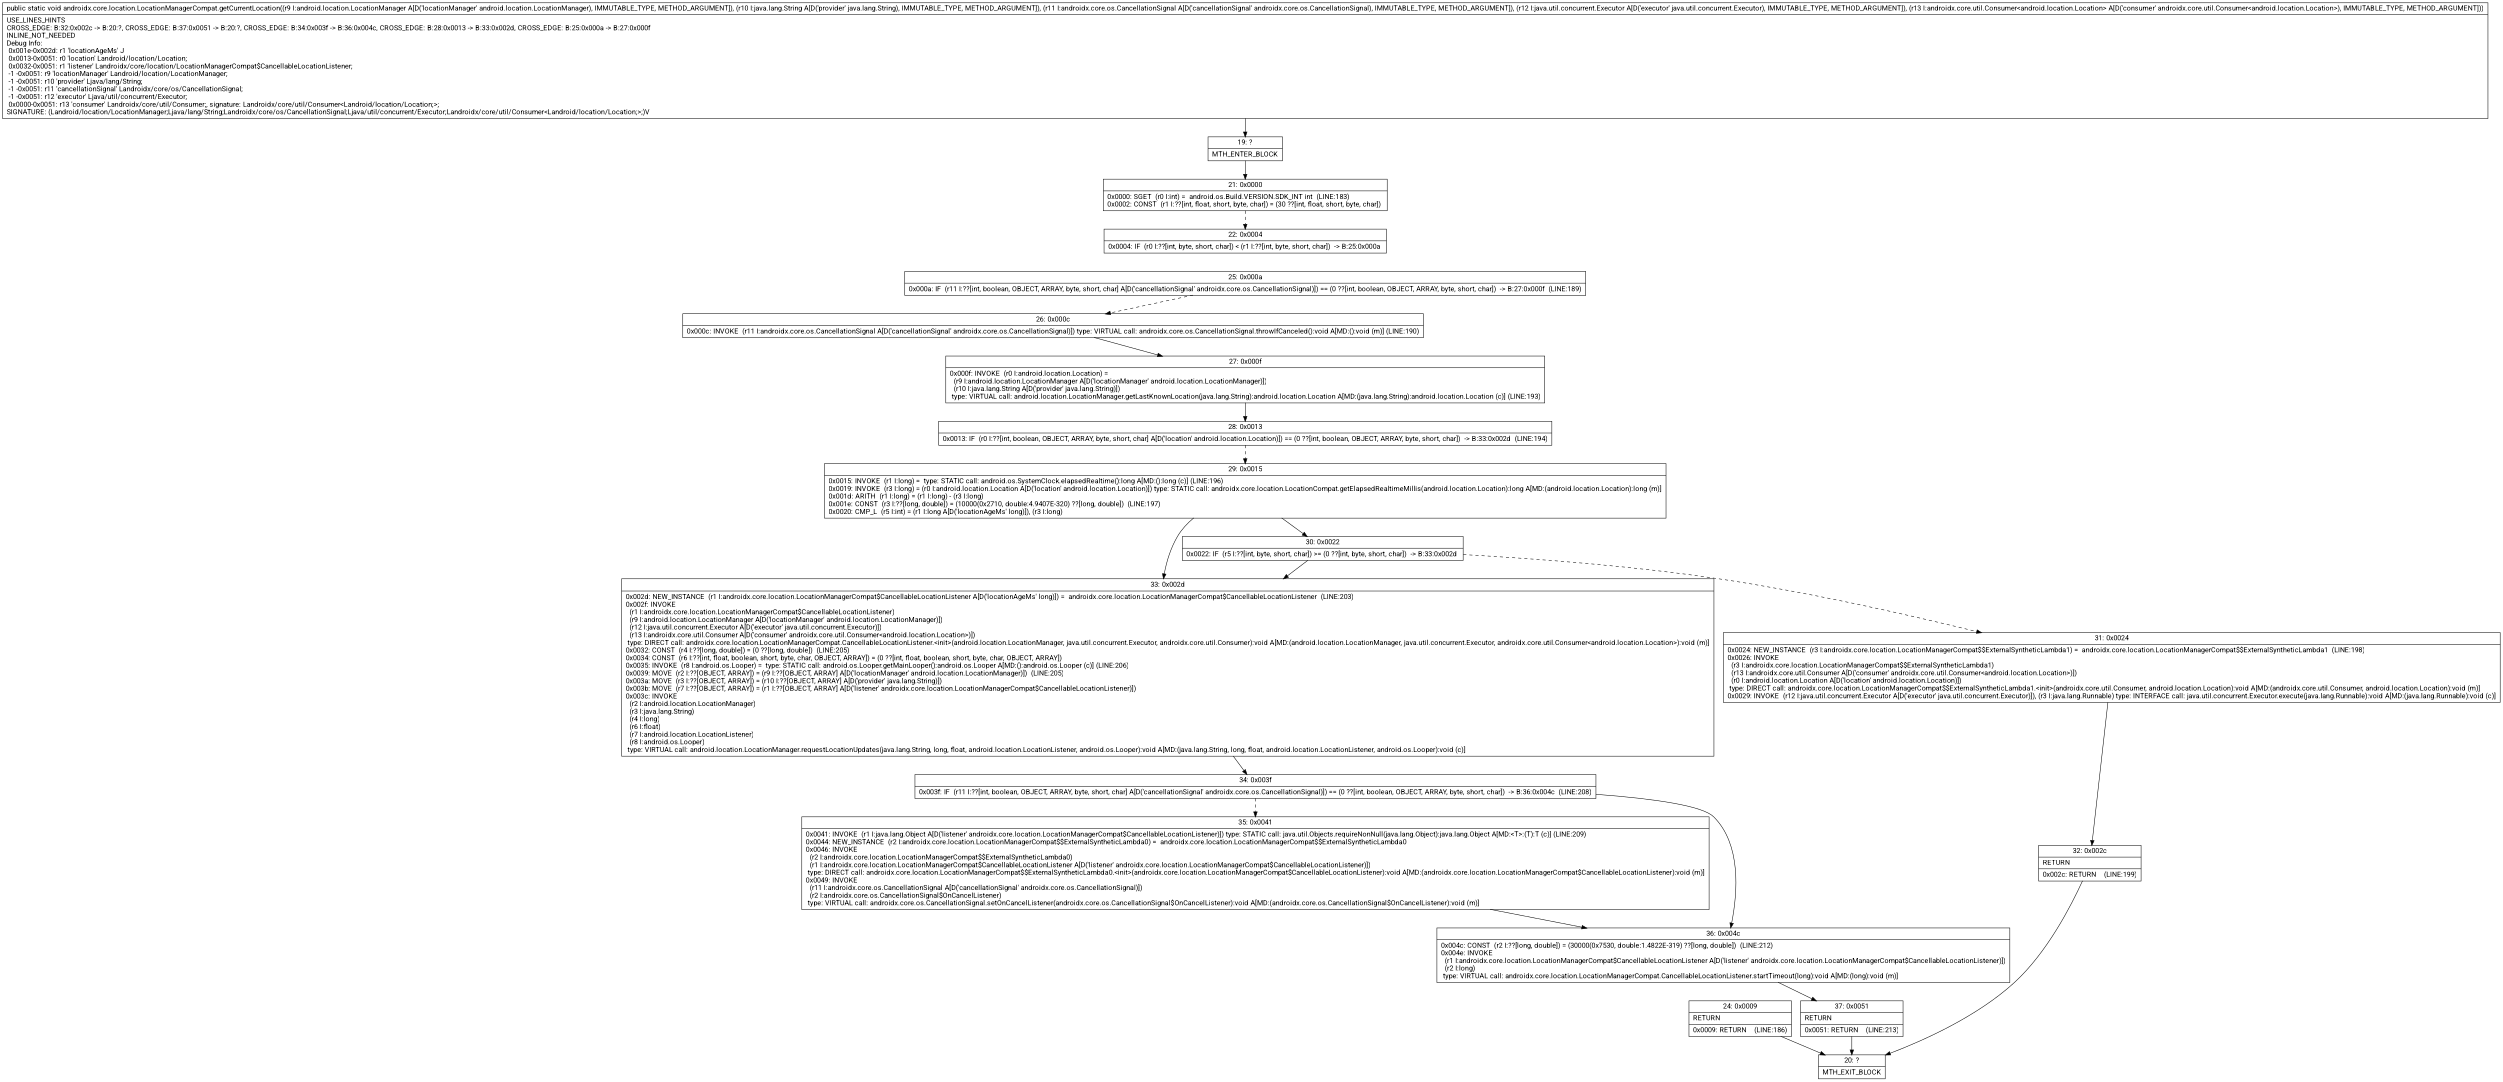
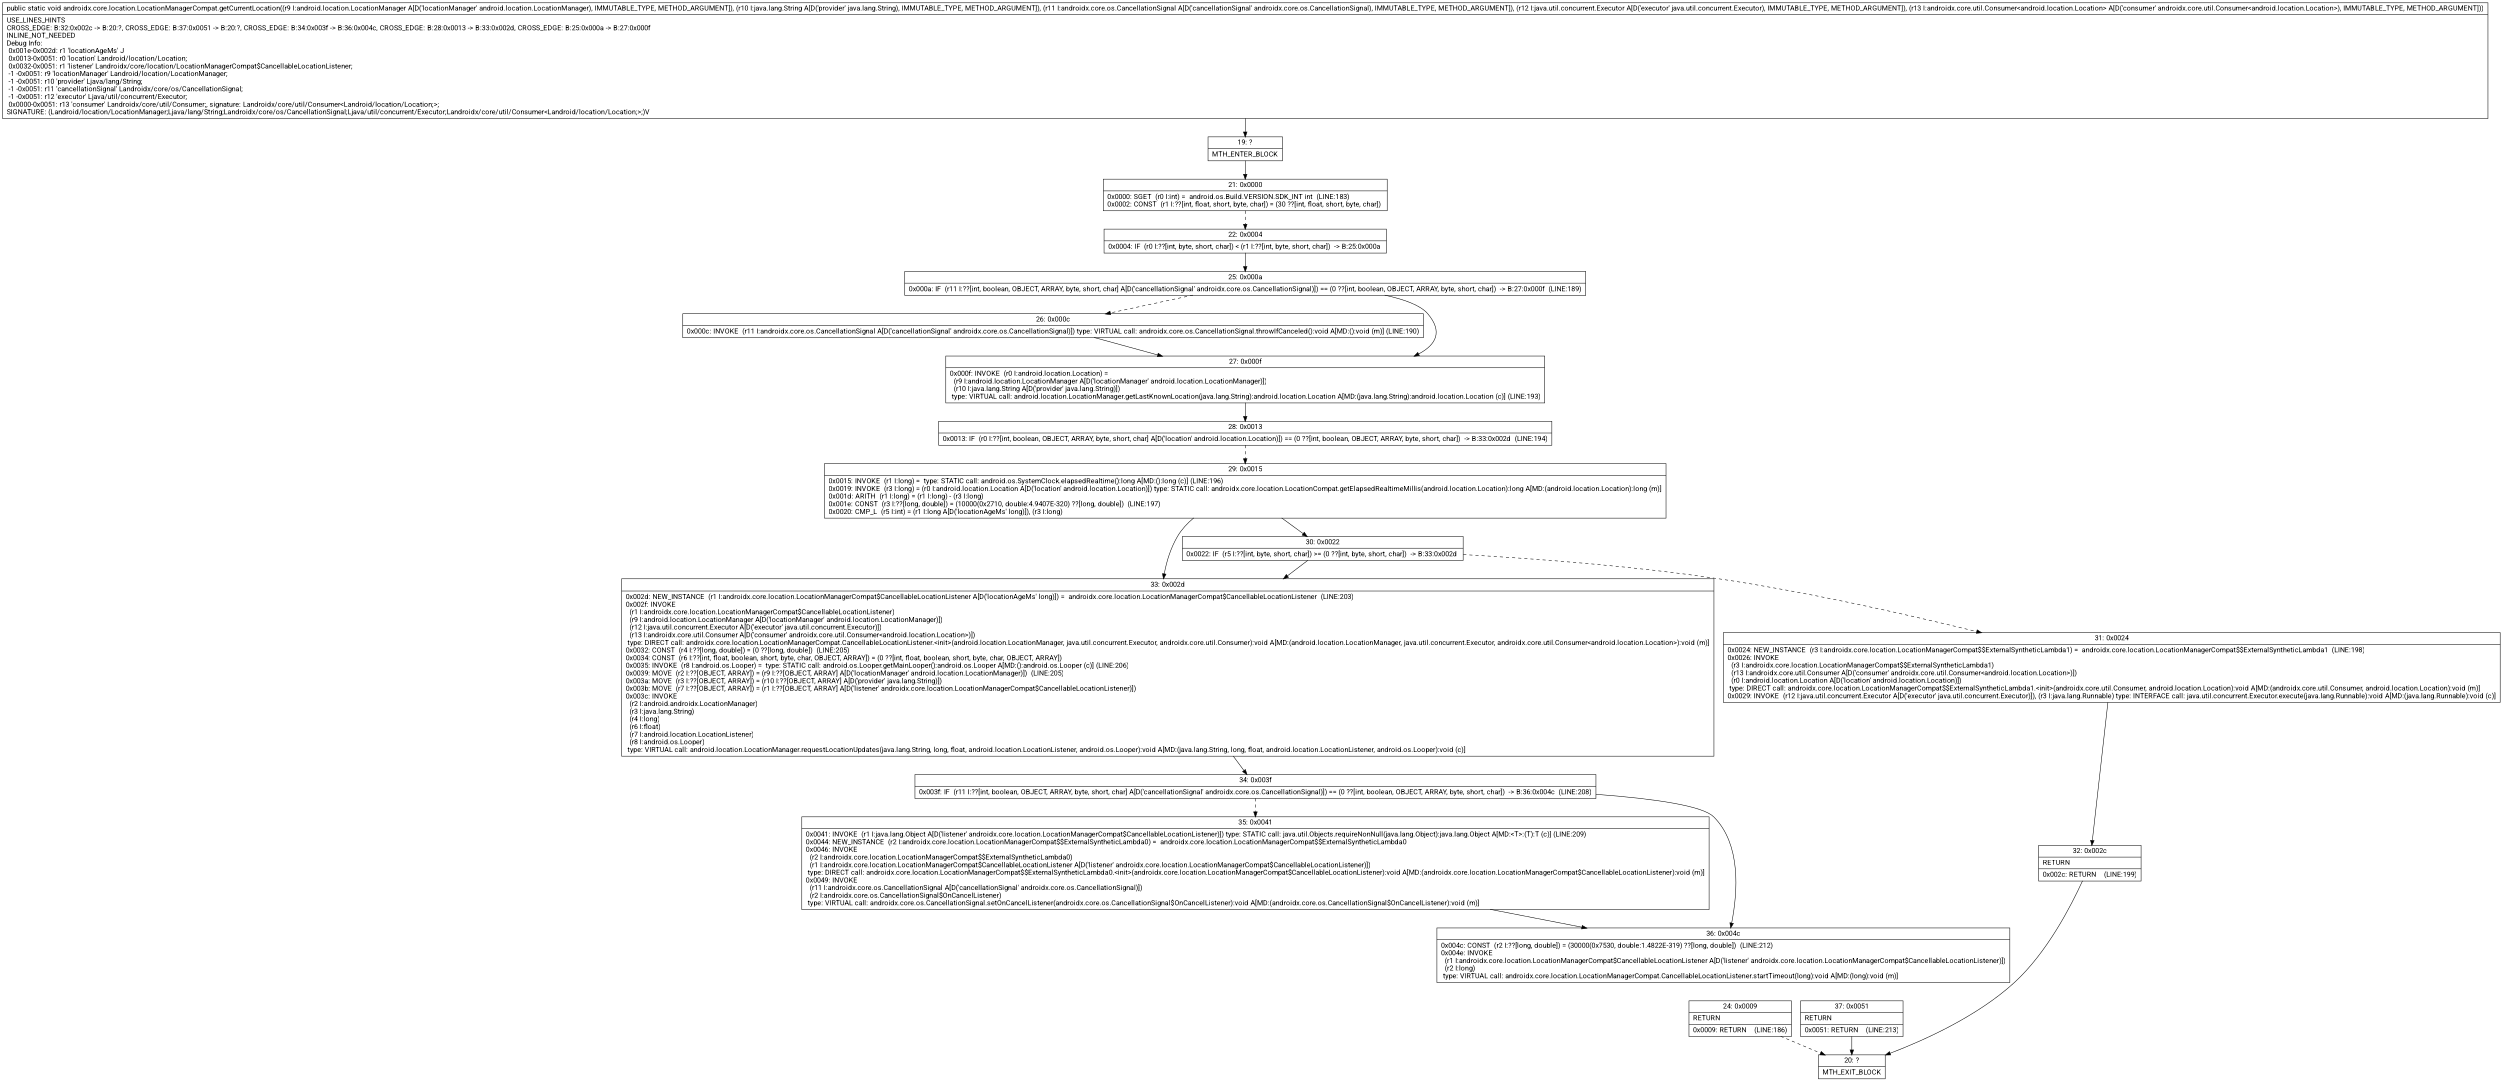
  digraph {
    fontname=Roboto
    node [fontname=Roboto shape=record]
    edge [fontname=Roboto]
    n1 [label="{19\:\ ?|MTH_ENTER_BLOCK\l}"]
    n2 [label="{21\:\ 0x0000|0x0000: SGET  (r0 I:int) =  android.os.Build.VERSION.SDK_INT int  (LINE:183)\l0x0002: CONST  (r1 I:??[int, float, short, byte, char]) = (30 ??[int, float, short, byte, char]) \l}"]
    n3 [label="{22\:\ 0x0004|0x0004: IF  (r0 I:??[int, byte, short, char]) \< (r1 I:??[int, byte, short, char])  \-\> B:25:0x000a \l}"]
    n4 [label="{25\:\ 0x000a|0x000a: IF  (r11 I:??[int, boolean, OBJECT, ARRAY, byte, short, char] A[D('cancellationSignal' androidx.core.os.CancellationSignal)]) == (0 ??[int, boolean, OBJECT, ARRAY, byte, short, char])  \-\> B:27:0x000f  (LINE:189)\l}"]
    n5 [label="{26\:\ 0x000c|0x000c: INVOKE  (r11 I:androidx.core.os.CancellationSignal A[D('cancellationSignal' androidx.core.os.CancellationSignal)]) type: VIRTUAL call: androidx.core.os.CancellationSignal.throwIfCanceled():void A[MD:():void (m)] (LINE:190)\l}"]
    n6 [label="{27\:\ 0x000f|0x000f: INVOKE  (r0 I:android.location.Location) = \l  (r9 I:android.location.LocationManager A[D('locationManager' android.location.LocationManager)])\l  (r10 I:java.lang.String A[D('provider' java.lang.String)])\l type: VIRTUAL call: android.location.LocationManager.getLastKnownLocation(java.lang.String):android.location.Location A[MD:(java.lang.String):android.location.Location (c)] (LINE:193)\l}"]
    n7 [label="{24\:\ 0x0009|RETURN\l|0x0009: RETURN    (LINE:186)\l}"]
    n8 [label="{20\:\ ?|MTH_EXIT_BLOCK\l}"]
    n9 [label="{28\:\ 0x0013|0x0013: IF  (r0 I:??[int, boolean, OBJECT, ARRAY, byte, short, char] A[D('location' android.location.Location)]) == (0 ??[int, boolean, OBJECT, ARRAY, byte, short, char])  \-\> B:33:0x002d  (LINE:194)\l}"]
    n10 [label="{29\:\ 0x0015|0x0015: INVOKE  (r1 I:long) =  type: STATIC call: android.os.SystemClock.elapsedRealtime():long A[MD:():long (c)] (LINE:196)\l0x0019: INVOKE  (r3 I:long) = (r0 I:android.location.Location A[D('location' android.location.Location)]) type: STATIC call: androidx.core.location.LocationCompat.getElapsedRealtimeMillis(android.location.Location):long A[MD:(android.location.Location):long (m)]\l0x001d: ARITH  (r1 I:long) = (r1 I:long) \- (r3 I:long) \l0x001e: CONST  (r3 I:??[long, double]) = (10000(0x2710, double:4.9407E\-320) ??[long, double])  (LINE:197)\l0x0020: CMP_L  (r5 I:int) = (r1 I:long A[D('locationAgeMs' long)]), (r3 I:long) \l}"]
-   n11 [label="{33\:\ 0x002d|0x002d: NEW_INSTANCE  (r1 I:androidx.core.location.LocationManagerCompat$CancellableLocationListener A[D('locationAgeMs' long)]) =  androidx.core.location.LocationManagerCompat$CancellableLocationListener  (LINE:203)\l0x002f: INVOKE  \l  (r1 I:androidx.core.location.LocationManagerCompat$CancellableLocationListener)\l  (r9 I:android.location.LocationManager A[D('locationManager' android.location.LocationManager)])\l  (r12 I:java.util.concurrent.Executor A[D('executor' java.util.concurrent.Executor)])\l  (r13 I:androidx.core.util.Consumer A[D('consumer' androidx.core.util.Consumer\<android.location.Location\>)])\l type: DIRECT call: androidx.core.location.LocationManagerCompat.CancellableLocationListener.\<init\>(android.location.LocationManager, java.util.concurrent.Executor, androidx.core.util.Consumer):void A[MD:(android.location.LocationManager, java.util.concurrent.Executor, androidx.core.util.Consumer\<android.location.Location\>):void (m)]\l0x0032: CONST  (r4 I:??[long, double]) = (0 ??[long, double])  (LINE:205)\l0x0034: CONST  (r6 I:??[int, float, boolean, short, byte, char, OBJECT, ARRAY]) = (0 ??[int, float, boolean, short, byte, char, OBJECT, ARRAY]) \l0x0035: INVOKE  (r8 I:android.os.Looper) =  type: STATIC call: android.os.Looper.getMainLooper():android.os.Looper A[MD:():android.os.Looper (c)] (LINE:206)\l0x0039: MOVE  (r2 I:??[OBJECT, ARRAY]) = (r9 I:??[OBJECT, ARRAY] A[D('locationManager' android.location.LocationManager)])  (LINE:205)\l0x003a: MOVE  (r3 I:??[OBJECT, ARRAY]) = (r10 I:??[OBJECT, ARRAY] A[D('provider' java.lang.String)]) \l0x003b: MOVE  (r7 I:??[OBJECT, ARRAY]) = (r1 I:??[OBJECT, ARRAY] A[D('listener' androidx.core.location.LocationManagerCompat$CancellableLocationListener)]) \l0x003c: INVOKE  \l  (r2 I:android.location.LocationManager)\l  (r3 I:java.lang.String)\l  (r4 I:long)\l  (r6 I:float)\l  (r7 I:android.location.LocationListener)\l  (r8 I:android.os.Looper)\l type: VIRTUAL call: android.location.LocationManager.requestLocationUpdates(java.lang.String, long, float, android.location.LocationListener, android.os.Looper):void A[MD:(java.lang.String, long, float, android.location.LocationListener, android.os.Looper):void (c)]\l}"]
+   n11 [label="{33\:\ 0x002d|0x002d: NEW_INSTANCE  (r1 I:androidx.core.location.LocationManagerCompat$CancellableLocationListener A[D('locationAgeMs' long)]) =  androidx.core.location.LocationManagerCompat$CancellableLocationListener  (LINE:203)\l0x002f: INVOKE  \l  (r1 I:androidx.core.location.LocationManagerCompat$CancellableLocationListener)\l  (r9 I:android.location.LocationManager A[D('locationManager' android.location.LocationManager)])\l  (r12 I:java.util.concurrent.Executor A[D('executor' java.util.concurrent.Executor)])\l  (r13 I:androidx.core.util.Consumer A[D('consumer' androidx.core.util.Consumer\<android.location.Location\>)])\l type: DIRECT call: androidx.core.location.LocationManagerCompat.CancellableLocationListener.\<init\>(android.location.LocationManager, java.util.concurrent.Executor, androidx.core.util.Consumer):void A[MD:(android.location.LocationManager, java.util.concurrent.Executor, androidx.core.util.Consumer\<android.location.Location\>):void (m)]\l0x0032: CONST  (r4 I:??[long, double]) = (0 ??[long, double])  (LINE:205)\l0x0034: CONST  (r6 I:??[int, float, boolean, short, byte, char, OBJECT, ARRAY]) = (0 ??[int, float, boolean, short, byte, char, OBJECT, ARRAY]) \l0x0035: INVOKE  (r8 I:android.os.Looper) =  type: STATIC call: android.os.Looper.getMainLooper():android.os.Looper A[MD:():android.os.Looper (c)] (LINE:206)\l0x0039: MOVE  (r2 I:??[OBJECT, ARRAY]) = (r9 I:??[OBJECT, ARRAY] A[D('locationManager' android.location.LocationManager)])  (LINE:205)\l0x003a: MOVE  (r3 I:??[OBJECT, ARRAY]) = (r10 I:??[OBJECT, ARRAY] A[D('provider' java.lang.String)]) \l0x003b: MOVE  (r7 I:??[OBJECT, ARRAY]) = (r1 I:??[OBJECT, ARRAY] A[D('listener' androidx.core.location.LocationManagerCompat$CancellableLocationListener)]) \l0x003c: INVOKE  \l  (r2 I:android.androidx.LocationManager)\l  (r3 I:java.lang.String)\l  (r4 I:long)\l  (r6 I:float)\l  (r7 I:android.location.LocationListener)\l  (r8 I:android.os.Looper)\l type: VIRTUAL call: android.location.LocationManager.requestLocationUpdates(java.lang.String, long, float, android.location.LocationListener, android.os.Looper):void A[MD:(java.lang.String, long, float, android.location.LocationListener, android.os.Looper):void (c)]\l}"]
    n12 [label="{30\:\ 0x0022|0x0022: IF  (r5 I:??[int, byte, short, char]) \>= (0 ??[int, byte, short, char])  \-\> B:33:0x002d \l}"]
    n13 [label="{34\:\ 0x003f|0x003f: IF  (r11 I:??[int, boolean, OBJECT, ARRAY, byte, short, char] A[D('cancellationSignal' androidx.core.os.CancellationSignal)]) == (0 ??[int, boolean, OBJECT, ARRAY, byte, short, char])  \-\> B:36:0x004c  (LINE:208)\l}"]
    n14 [label="{31\:\ 0x0024|0x0024: NEW_INSTANCE  (r3 I:androidx.core.location.LocationManagerCompat$$ExternalSyntheticLambda1) =  androidx.core.location.LocationManagerCompat$$ExternalSyntheticLambda1  (LINE:198)\l0x0026: INVOKE  \l  (r3 I:androidx.core.location.LocationManagerCompat$$ExternalSyntheticLambda1)\l  (r13 I:androidx.core.util.Consumer A[D('consumer' androidx.core.util.Consumer\<android.location.Location\>)])\l  (r0 I:android.location.Location A[D('location' android.location.Location)])\l type: DIRECT call: androidx.core.location.LocationManagerCompat$$ExternalSyntheticLambda1.\<init\>(androidx.core.util.Consumer, android.location.Location):void A[MD:(androidx.core.util.Consumer, android.location.Location):void (m)]\l0x0029: INVOKE  (r12 I:java.util.concurrent.Executor A[D('executor' java.util.concurrent.Executor)]), (r3 I:java.lang.Runnable) type: INTERFACE call: java.util.concurrent.Executor.execute(java.lang.Runnable):void A[MD:(java.lang.Runnable):void (c)]\l}"]
    n15 [label="{32\:\ 0x002c|RETURN\l|0x002c: RETURN    (LINE:199)\l}"]
    n16 [label="{35\:\ 0x0041|0x0041: INVOKE  (r1 I:java.lang.Object A[D('listener' androidx.core.location.LocationManagerCompat$CancellableLocationListener)]) type: STATIC call: java.util.Objects.requireNonNull(java.lang.Object):java.lang.Object A[MD:\<T\>:(T):T (c)] (LINE:209)\l0x0044: NEW_INSTANCE  (r2 I:androidx.core.location.LocationManagerCompat$$ExternalSyntheticLambda0) =  androidx.core.location.LocationManagerCompat$$ExternalSyntheticLambda0 \l0x0046: INVOKE  \l  (r2 I:androidx.core.location.LocationManagerCompat$$ExternalSyntheticLambda0)\l  (r1 I:androidx.core.location.LocationManagerCompat$CancellableLocationListener A[D('listener' androidx.core.location.LocationManagerCompat$CancellableLocationListener)])\l type: DIRECT call: androidx.core.location.LocationManagerCompat$$ExternalSyntheticLambda0.\<init\>(androidx.core.location.LocationManagerCompat$CancellableLocationListener):void A[MD:(androidx.core.location.LocationManagerCompat$CancellableLocationListener):void (m)]\l0x0049: INVOKE  \l  (r11 I:androidx.core.os.CancellationSignal A[D('cancellationSignal' androidx.core.os.CancellationSignal)])\l  (r2 I:androidx.core.os.CancellationSignal$OnCancelListener)\l type: VIRTUAL call: androidx.core.os.CancellationSignal.setOnCancelListener(androidx.core.os.CancellationSignal$OnCancelListener):void A[MD:(androidx.core.os.CancellationSignal$OnCancelListener):void (m)]\l}"]
    n17 [label="{36\:\ 0x004c|0x004c: CONST  (r2 I:??[long, double]) = (30000(0x7530, double:1.4822E\-319) ??[long, double])  (LINE:212)\l0x004e: INVOKE  \l  (r1 I:androidx.core.location.LocationManagerCompat$CancellableLocationListener A[D('listener' androidx.core.location.LocationManagerCompat$CancellableLocationListener)])\l  (r2 I:long)\l type: VIRTUAL call: androidx.core.location.LocationManagerCompat.CancellableLocationListener.startTimeout(long):void A[MD:(long):void (m)]\l}"]
    n18 [label="{37\:\ 0x0051|RETURN\l|0x0051: RETURN    (LINE:213)\l}"]
    n19 [label="{public static void androidx.core.location.LocationManagerCompat.getCurrentLocation((r9 I:android.location.LocationManager A[D('locationManager' android.location.LocationManager), IMMUTABLE_TYPE, METHOD_ARGUMENT]), (r10 I:java.lang.String A[D('provider' java.lang.String), IMMUTABLE_TYPE, METHOD_ARGUMENT]), (r11 I:androidx.core.os.CancellationSignal A[D('cancellationSignal' androidx.core.os.CancellationSignal), IMMUTABLE_TYPE, METHOD_ARGUMENT]), (r12 I:java.util.concurrent.Executor A[D('executor' java.util.concurrent.Executor), IMMUTABLE_TYPE, METHOD_ARGUMENT]), (r13 I:androidx.core.util.Consumer\<android.location.Location\> A[D('consumer' androidx.core.util.Consumer\<android.location.Location\>), IMMUTABLE_TYPE, METHOD_ARGUMENT]))  | USE_LINES_HINTS\lCROSS_EDGE: B:32:0x002c \-\> B:20:?, CROSS_EDGE: B:37:0x0051 \-\> B:20:?, CROSS_EDGE: B:34:0x003f \-\> B:36:0x004c, CROSS_EDGE: B:28:0x0013 \-\> B:33:0x002d, CROSS_EDGE: B:25:0x000a \-\> B:27:0x000f\lINLINE_NOT_NEEDED\lDebug Info:\l  0x001e\-0x002d: r1 'locationAgeMs' J\l  0x0013\-0x0051: r0 'location' Landroid\/location\/Location;\l  0x0032\-0x0051: r1 'listener' Landroidx\/core\/location\/LocationManagerCompat$CancellableLocationListener;\l  \-1 \-0x0051: r9 'locationManager' Landroid\/location\/LocationManager;\l  \-1 \-0x0051: r10 'provider' Ljava\/lang\/String;\l  \-1 \-0x0051: r11 'cancellationSignal' Landroidx\/core\/os\/CancellationSignal;\l  \-1 \-0x0051: r12 'executor' Ljava\/util\/concurrent\/Executor;\l  0x0000\-0x0051: r13 'consumer' Landroidx\/core\/util\/Consumer;, signature: Landroidx\/core\/util\/Consumer\<Landroid\/location\/Location;\>;\lSIGNATURE: (Landroid\/location\/LocationManager;Ljava\/lang\/String;Landroidx\/core\/os\/CancellationSignal;Ljava\/util\/concurrent\/Executor;Landroidx\/core\/util\/Consumer\<Landroid\/location\/Location;\>;)V\l}"]
    n1 -> n2
    n2 -> n3 [style=dashed]
+   n3 -> n4
    n4 -> n5 [style=dashed]
+   n4 -> n6
    n5 -> n6
    n6 -> n9
-   n7 -> n8
+   n7 -> n8 [style=dashed]
    n9 -> n10 [style=dashed]
    n10 -> n11
    n10 -> n12
    n11 -> n13
    n12 -> n11
    n12 -> n14 [style=dashed]
    n13 -> n16 [style=dashed]
    n13 -> n17
    n14 -> n15
    n15 -> n8
    n16 -> n17
-   n17 -> n18
    n18 -> n8
    n19 -> n1
  }
